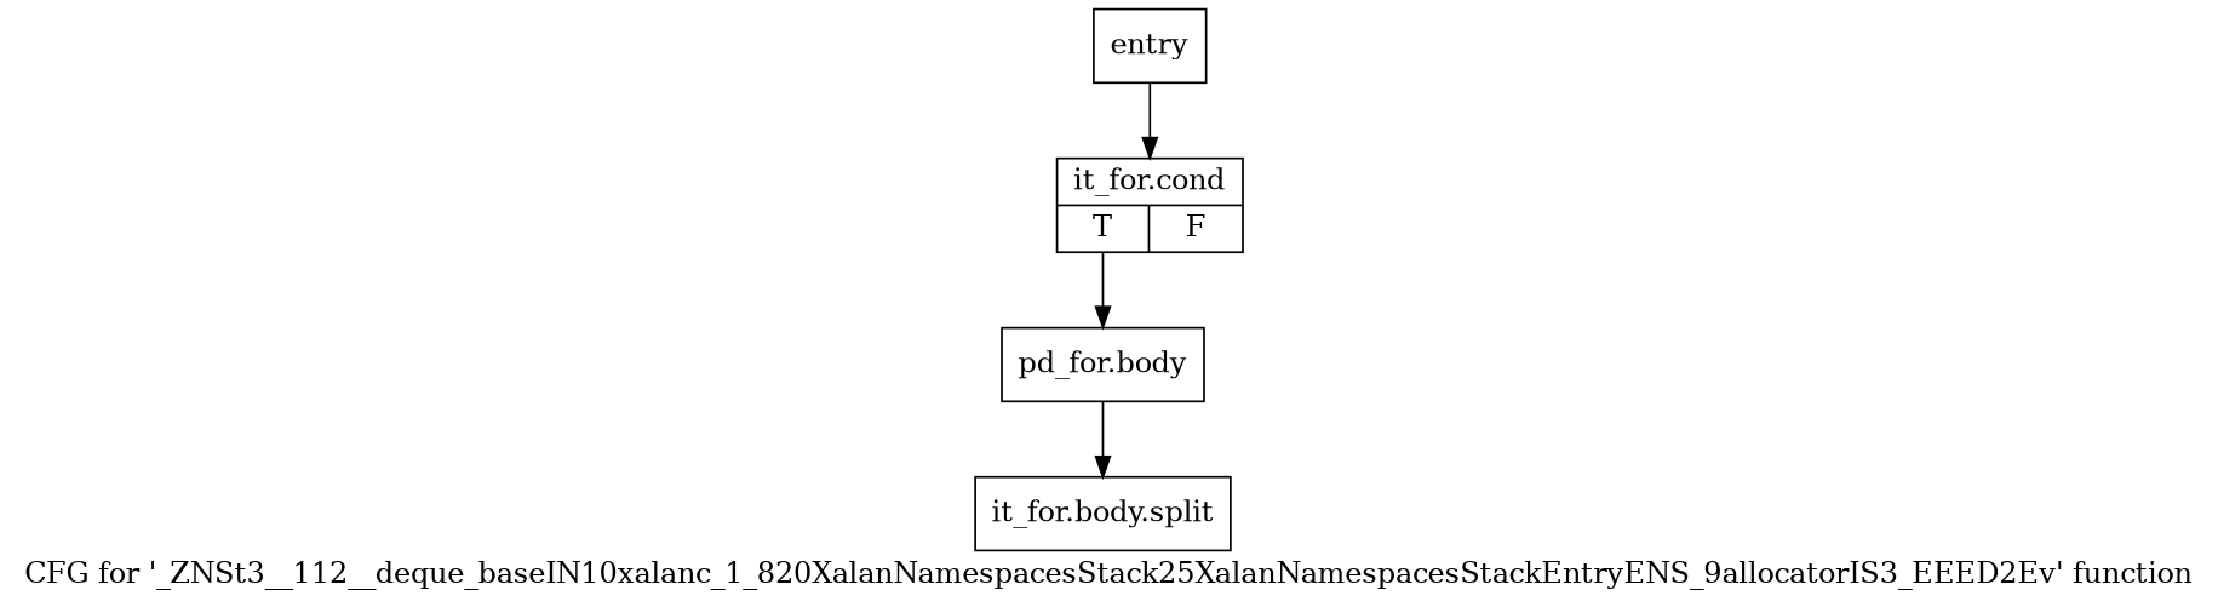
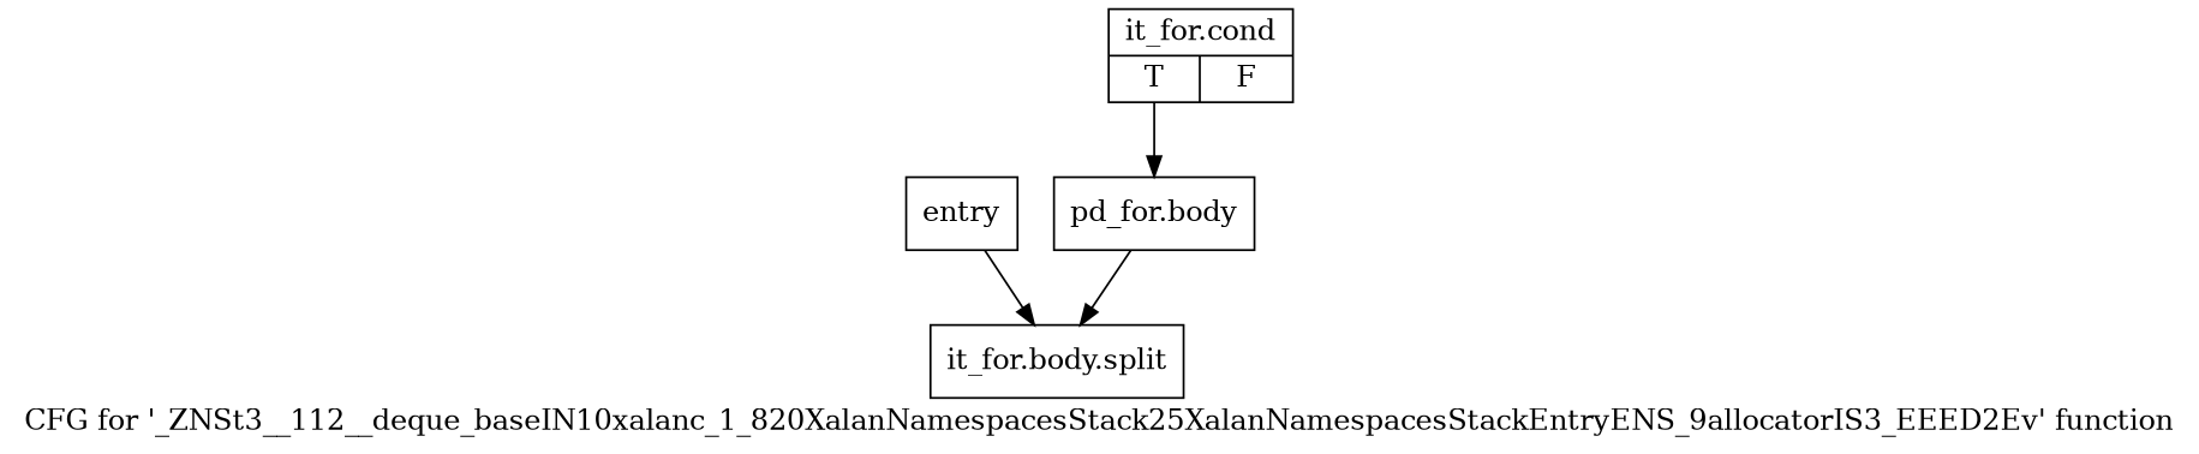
  digraph {
    label="CFG for '_ZNSt3__112__deque_baseIN10xalanc_1_820XalanNamespacesStack25XalanNamespacesStackEntryENS_9allocatorIS3_EEED2Ev' function"
    node [shape=record]
    n1 [label="{entry}"]
    n2 [label="{it_for.cond|{<s0>T|<s1>F}}"]
    n3 [label="{pd_for.body}"]
    n4 [label="{it_for.body.split}"]
-   n1 -> n2
+   n1 -> n4
    n2 -> n3 [tailport=s0]
    n3 -> n4
  }
